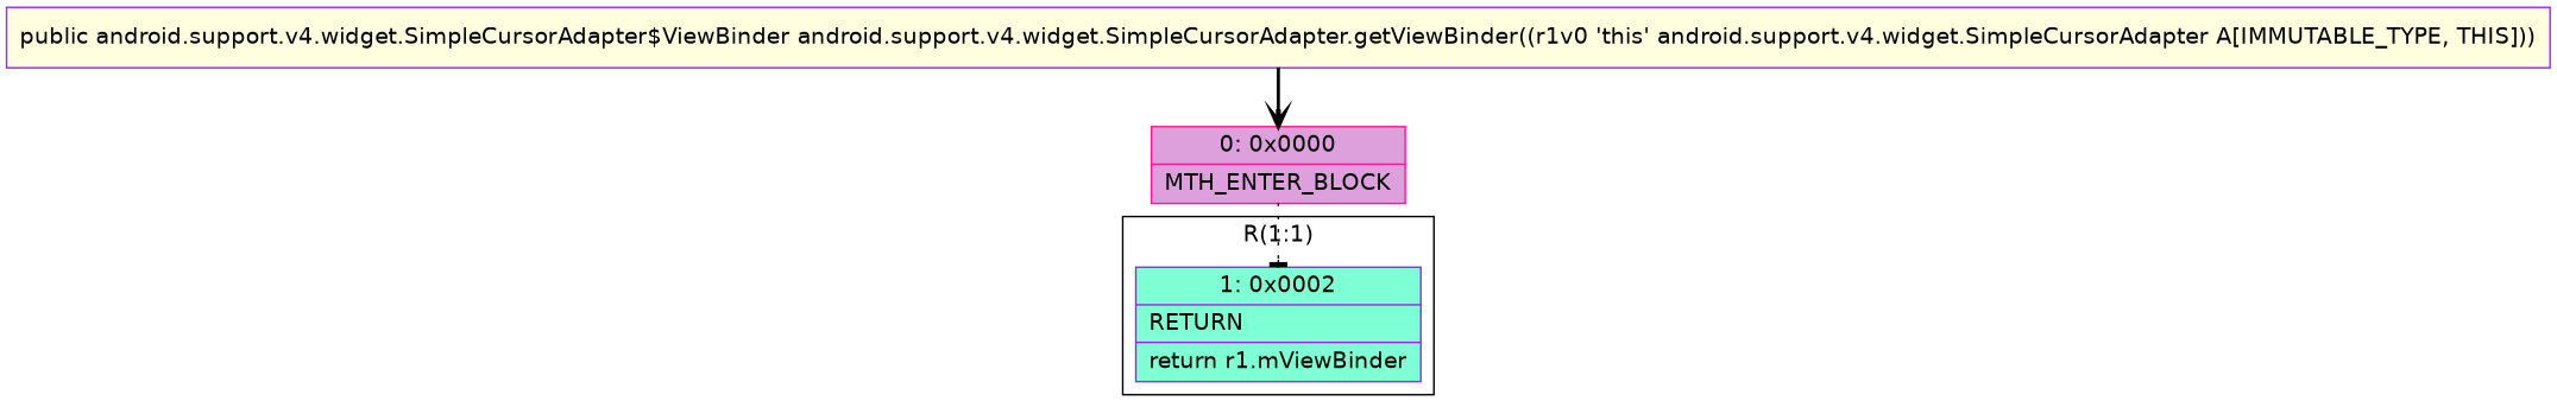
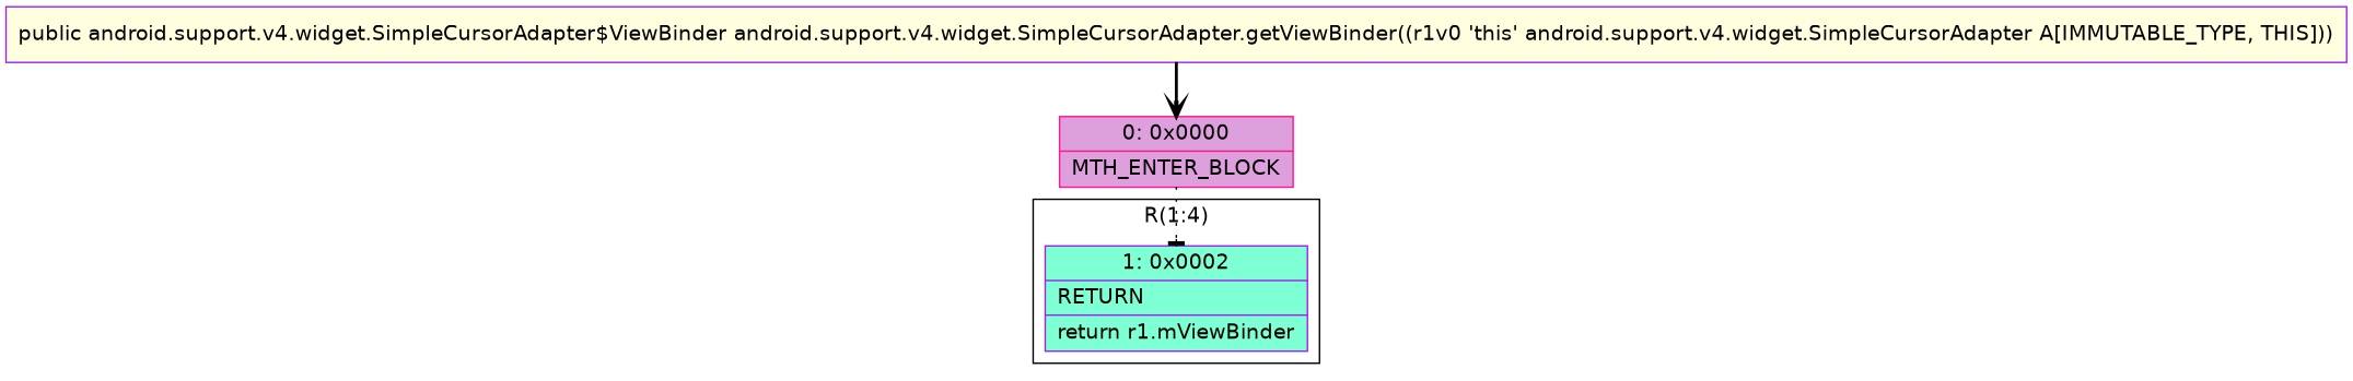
  digraph {
    fontname="DejaVu Sans"
    node [color=purple shape=record style=filled fontname="DejaVu Sans"]
    edge [fontname="DejaVu Sans"]
    n1 [label="{1\:\ 0x0002|RETURN\l|return r1.mViewBinder\l}" fillcolor=aquamarine]
    n2 [color=deeppink label="{0\:\ 0x0000|MTH_ENTER_BLOCK\l}" fillcolor=plum]
    n3 [label="{public android.support.v4.widget.SimpleCursorAdapter$ViewBinder android.support.v4.widget.SimpleCursorAdapter.getViewBinder((r1v0 'this' android.support.v4.widget.SimpleCursorAdapter A[IMMUTABLE_TYPE, THIS])) }" fillcolor=lightyellow]
    subgraph cluster_1 {
-     label="R(1:1)"
+     label="R(1:4)"
      n1
    }
    n2 -> n1 [style=dotted arrowhead=tee]
    n3 -> n2 [style=bold arrowhead=vee]
  }
